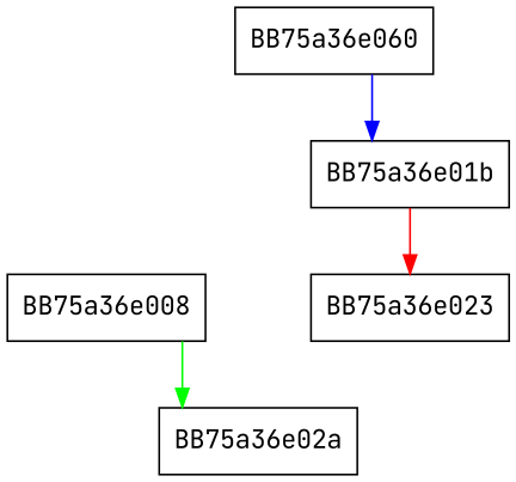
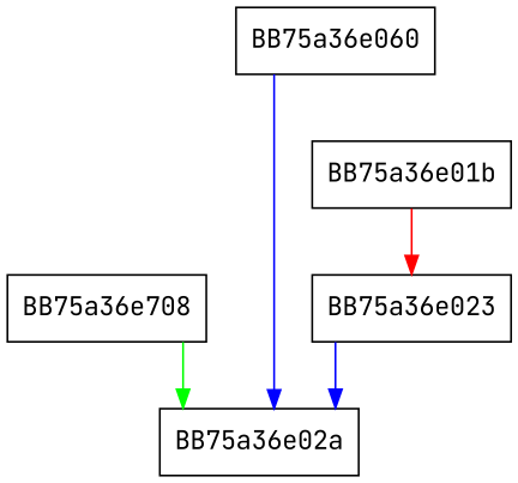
  digraph {
    fontname="JetBrains Mono"
    splines=ortho
    node [fontname="JetBrains Mono" shape=box]
    edge [color=blue fontname="JetBrains Mono"]
-   BB75a36e008
+   BB75a36e008 [label=BB75a36e708]
    BB75a36e02a
    BB75a36e01b
    BB75a36e023
    n5 [label=BB75a36e060]
    BB75a36e008 -> BB75a36e02a [color=green]
    BB75a36e01b -> BB75a36e023 [color=red]
-   n5 -> BB75a36e01b
+   BB75a36e023 -> BB75a36e02a
+   n5 -> BB75a36e02a
  }
